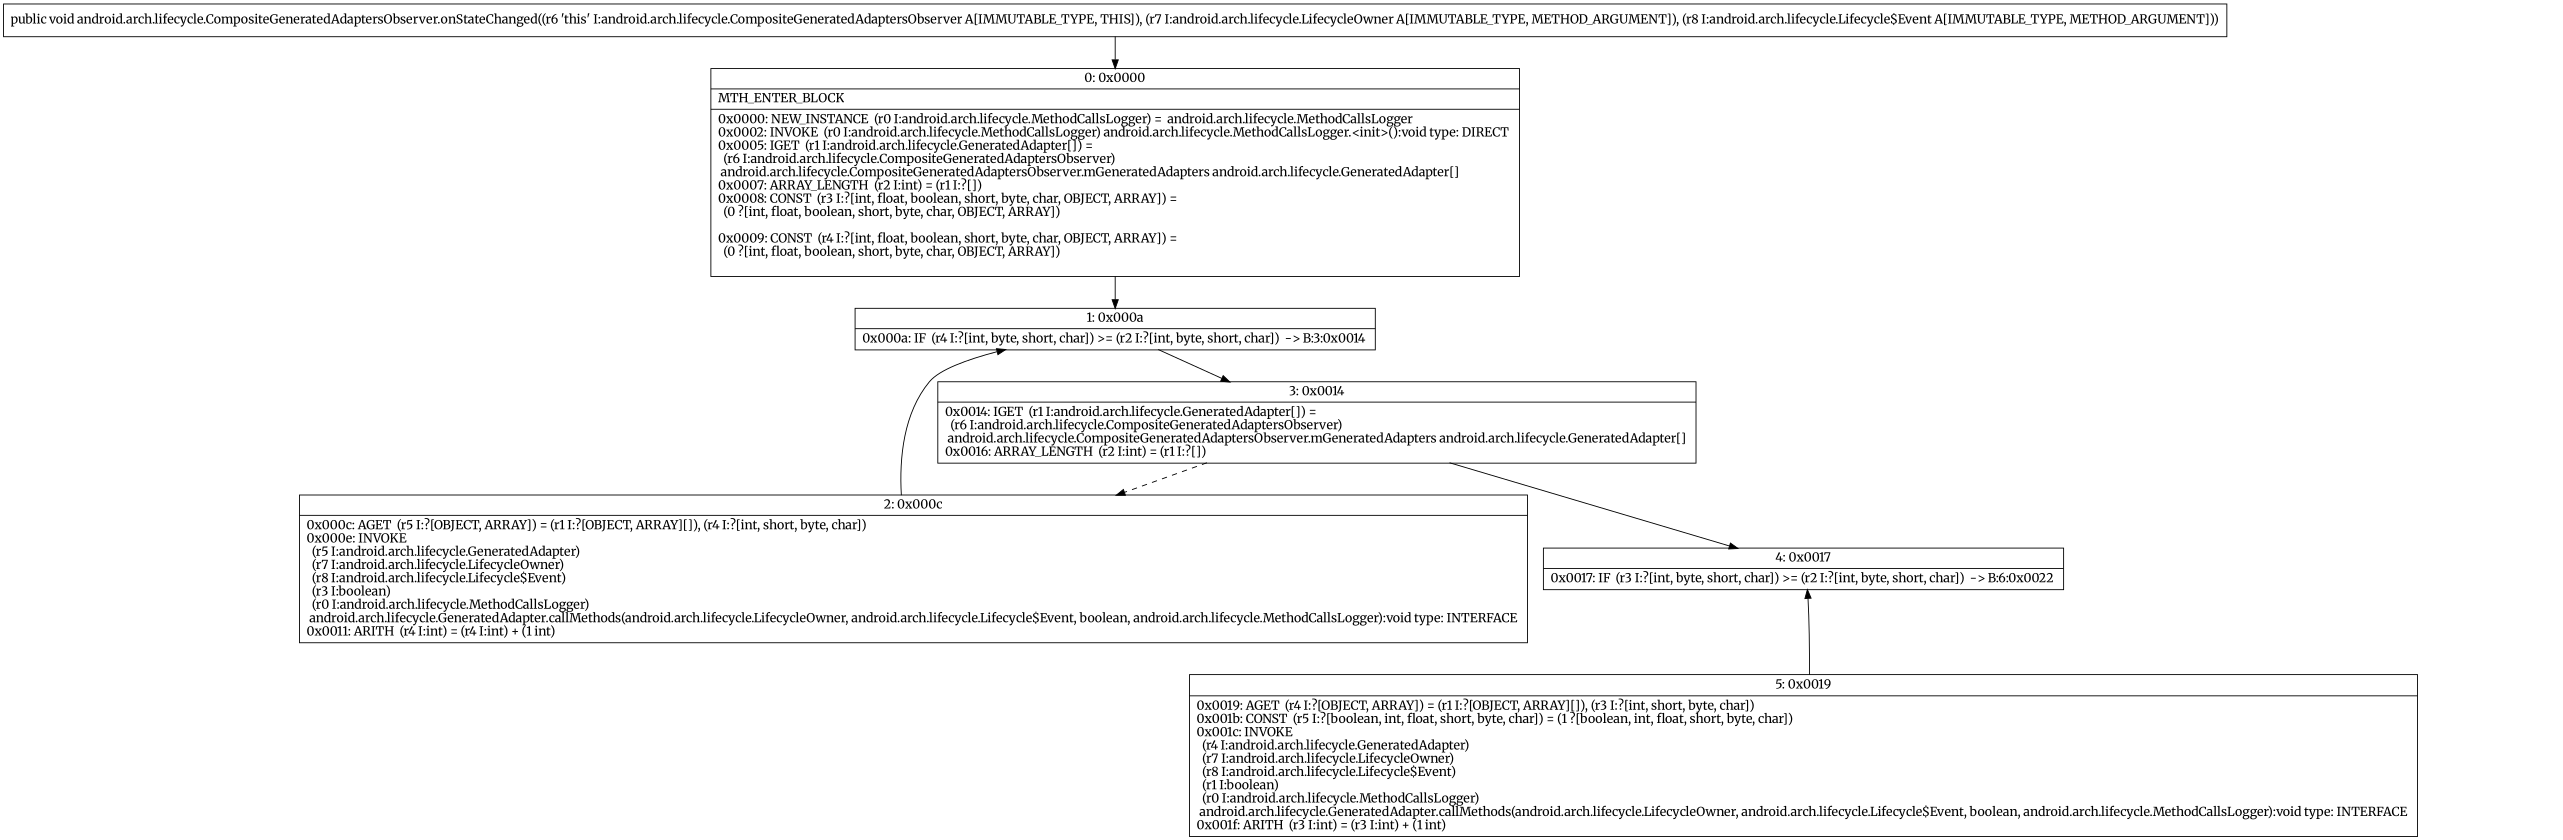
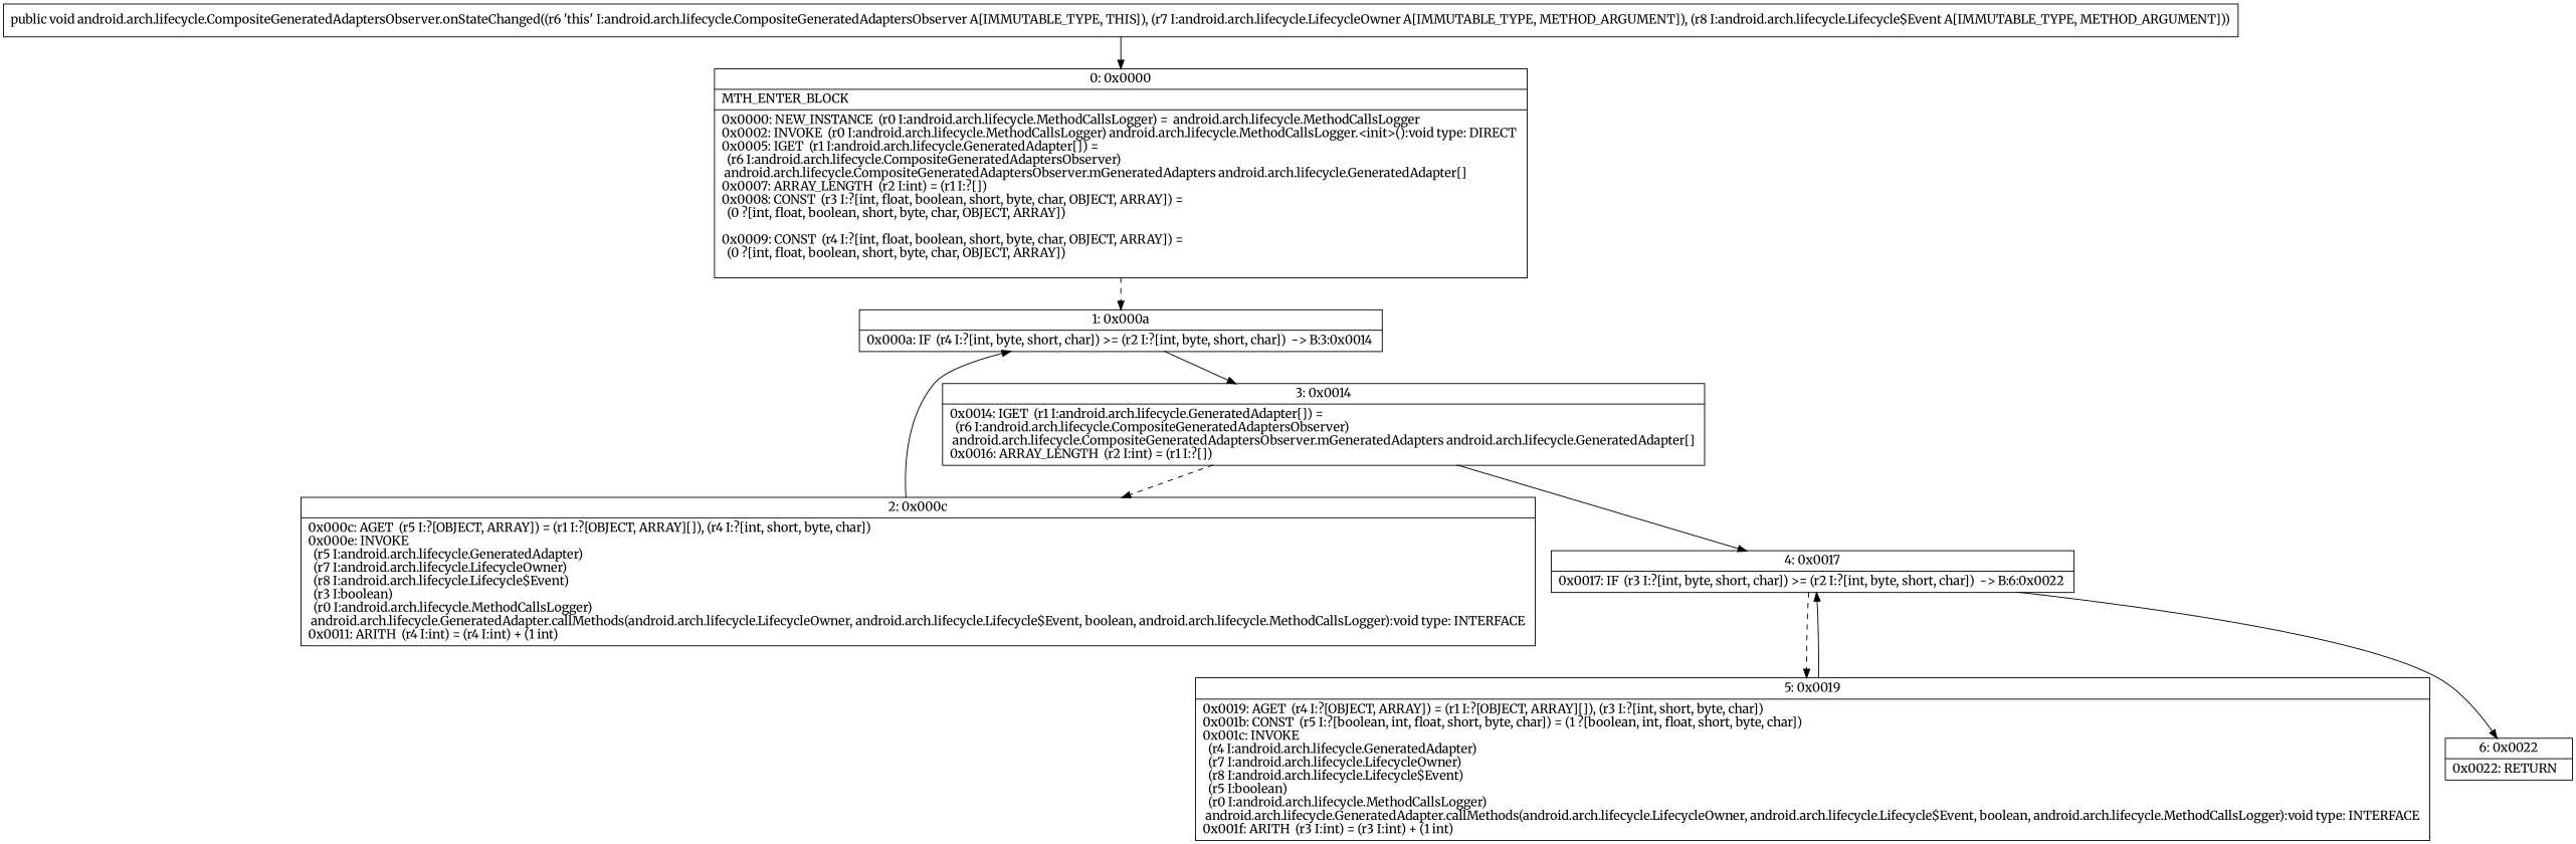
  digraph {
    fontname=Merriweather
    node [fontname=Merriweather shape=record]
    edge [fontname=Merriweather]
    n1 [label="{0\:\ 0x0000|MTH_ENTER_BLOCK\l|0x0000: NEW_INSTANCE  (r0 I:android.arch.lifecycle.MethodCallsLogger) =  android.arch.lifecycle.MethodCallsLogger \l0x0002: INVOKE  (r0 I:android.arch.lifecycle.MethodCallsLogger) android.arch.lifecycle.MethodCallsLogger.\<init\>():void type: DIRECT \l0x0005: IGET  (r1 I:android.arch.lifecycle.GeneratedAdapter[]) = \l  (r6 I:android.arch.lifecycle.CompositeGeneratedAdaptersObserver)\l android.arch.lifecycle.CompositeGeneratedAdaptersObserver.mGeneratedAdapters android.arch.lifecycle.GeneratedAdapter[] \l0x0007: ARRAY_LENGTH  (r2 I:int) = (r1 I:?[]) \l0x0008: CONST  (r3 I:?[int, float, boolean, short, byte, char, OBJECT, ARRAY]) = \l  (0 ?[int, float, boolean, short, byte, char, OBJECT, ARRAY])\l \l0x0009: CONST  (r4 I:?[int, float, boolean, short, byte, char, OBJECT, ARRAY]) = \l  (0 ?[int, float, boolean, short, byte, char, OBJECT, ARRAY])\l \l}"]
    n2 [label="{1\:\ 0x000a|0x000a: IF  (r4 I:?[int, byte, short, char]) \>= (r2 I:?[int, byte, short, char])  \-\> B:3:0x0014 \l}"]
    n3 [label="{3\:\ 0x0014|0x0014: IGET  (r1 I:android.arch.lifecycle.GeneratedAdapter[]) = \l  (r6 I:android.arch.lifecycle.CompositeGeneratedAdaptersObserver)\l android.arch.lifecycle.CompositeGeneratedAdaptersObserver.mGeneratedAdapters android.arch.lifecycle.GeneratedAdapter[] \l0x0016: ARRAY_LENGTH  (r2 I:int) = (r1 I:?[]) \l}"]
    n4 [label="{2\:\ 0x000c|0x000c: AGET  (r5 I:?[OBJECT, ARRAY]) = (r1 I:?[OBJECT, ARRAY][]), (r4 I:?[int, short, byte, char]) \l0x000e: INVOKE  \l  (r5 I:android.arch.lifecycle.GeneratedAdapter)\l  (r7 I:android.arch.lifecycle.LifecycleOwner)\l  (r8 I:android.arch.lifecycle.Lifecycle$Event)\l  (r3 I:boolean)\l  (r0 I:android.arch.lifecycle.MethodCallsLogger)\l android.arch.lifecycle.GeneratedAdapter.callMethods(android.arch.lifecycle.LifecycleOwner, android.arch.lifecycle.Lifecycle$Event, boolean, android.arch.lifecycle.MethodCallsLogger):void type: INTERFACE \l0x0011: ARITH  (r4 I:int) = (r4 I:int) + (1 int) \l}"]
    n5 [label="{4\:\ 0x0017|0x0017: IF  (r3 I:?[int, byte, short, char]) \>= (r2 I:?[int, byte, short, char])  \-\> B:6:0x0022 \l}"]
-   n6 [label="{5\:\ 0x0019|0x0019: AGET  (r4 I:?[OBJECT, ARRAY]) = (r1 I:?[OBJECT, ARRAY][]), (r3 I:?[int, short, byte, char]) \l0x001b: CONST  (r5 I:?[boolean, int, float, short, byte, char]) = (1 ?[boolean, int, float, short, byte, char]) \l0x001c: INVOKE  \l  (r4 I:android.arch.lifecycle.GeneratedAdapter)\l  (r7 I:android.arch.lifecycle.LifecycleOwner)\l  (r8 I:android.arch.lifecycle.Lifecycle$Event)\l  (r1 I:boolean)\l  (r0 I:android.arch.lifecycle.MethodCallsLogger)\l android.arch.lifecycle.GeneratedAdapter.callMethods(android.arch.lifecycle.LifecycleOwner, android.arch.lifecycle.Lifecycle$Event, boolean, android.arch.lifecycle.MethodCallsLogger):void type: INTERFACE \l0x001f: ARITH  (r3 I:int) = (r3 I:int) + (1 int) \l}"]
+   n6 [label="{5\:\ 0x0019|0x0019: AGET  (r4 I:?[OBJECT, ARRAY]) = (r1 I:?[OBJECT, ARRAY][]), (r3 I:?[int, short, byte, char]) \l0x001b: CONST  (r5 I:?[boolean, int, float, short, byte, char]) = (1 ?[boolean, int, float, short, byte, char]) \l0x001c: INVOKE  \l  (r4 I:android.arch.lifecycle.GeneratedAdapter)\l  (r7 I:android.arch.lifecycle.LifecycleOwner)\l  (r8 I:android.arch.lifecycle.Lifecycle$Event)\l  (r5 I:boolean)\l  (r0 I:android.arch.lifecycle.MethodCallsLogger)\l android.arch.lifecycle.GeneratedAdapter.callMethods(android.arch.lifecycle.LifecycleOwner, android.arch.lifecycle.Lifecycle$Event, boolean, android.arch.lifecycle.MethodCallsLogger):void type: INTERFACE \l0x001f: ARITH  (r3 I:int) = (r3 I:int) + (1 int) \l}"]
+   n7 [label="{6\:\ 0x0022|0x0022: RETURN   \l}"]
    n8 [label="{public void android.arch.lifecycle.CompositeGeneratedAdaptersObserver.onStateChanged((r6 'this' I:android.arch.lifecycle.CompositeGeneratedAdaptersObserver A[IMMUTABLE_TYPE, THIS]), (r7 I:android.arch.lifecycle.LifecycleOwner A[IMMUTABLE_TYPE, METHOD_ARGUMENT]), (r8 I:android.arch.lifecycle.Lifecycle$Event A[IMMUTABLE_TYPE, METHOD_ARGUMENT])) }"]
-   n1 -> n2
+   n1 -> n2 [style=dashed]
    n2 -> n3
    n3 -> n4 [style=dashed]
    n3 -> n5
    n4 -> n2
+   n5 -> n6 [style=dashed]
+   n5 -> n7
    n6 -> n5
    n8 -> n1
  }
